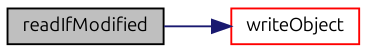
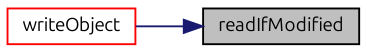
  digraph {
    rankdir=LR
    fontname=Ubuntu
    node [fontname=Ubuntu fontsize=10 shape=record]
    n1 [color=black fillcolor=grey75 fontcolor=black height=0.2 label=readIfModified style=filled width=0.4]
    n2 [color=red height=0.2 label=writeObject width=0.4]
-   n1 -> n2 [color=midnightblue fontname=Ubuntu fontsize=10 labelfontname=FreeSans labelfontsize=10 style=solid]
+   n2 -> n1 [color=midnightblue fontname=Ubuntu fontsize=10 labelfontname=FreeSans labelfontsize=10 style=solid]
  }
